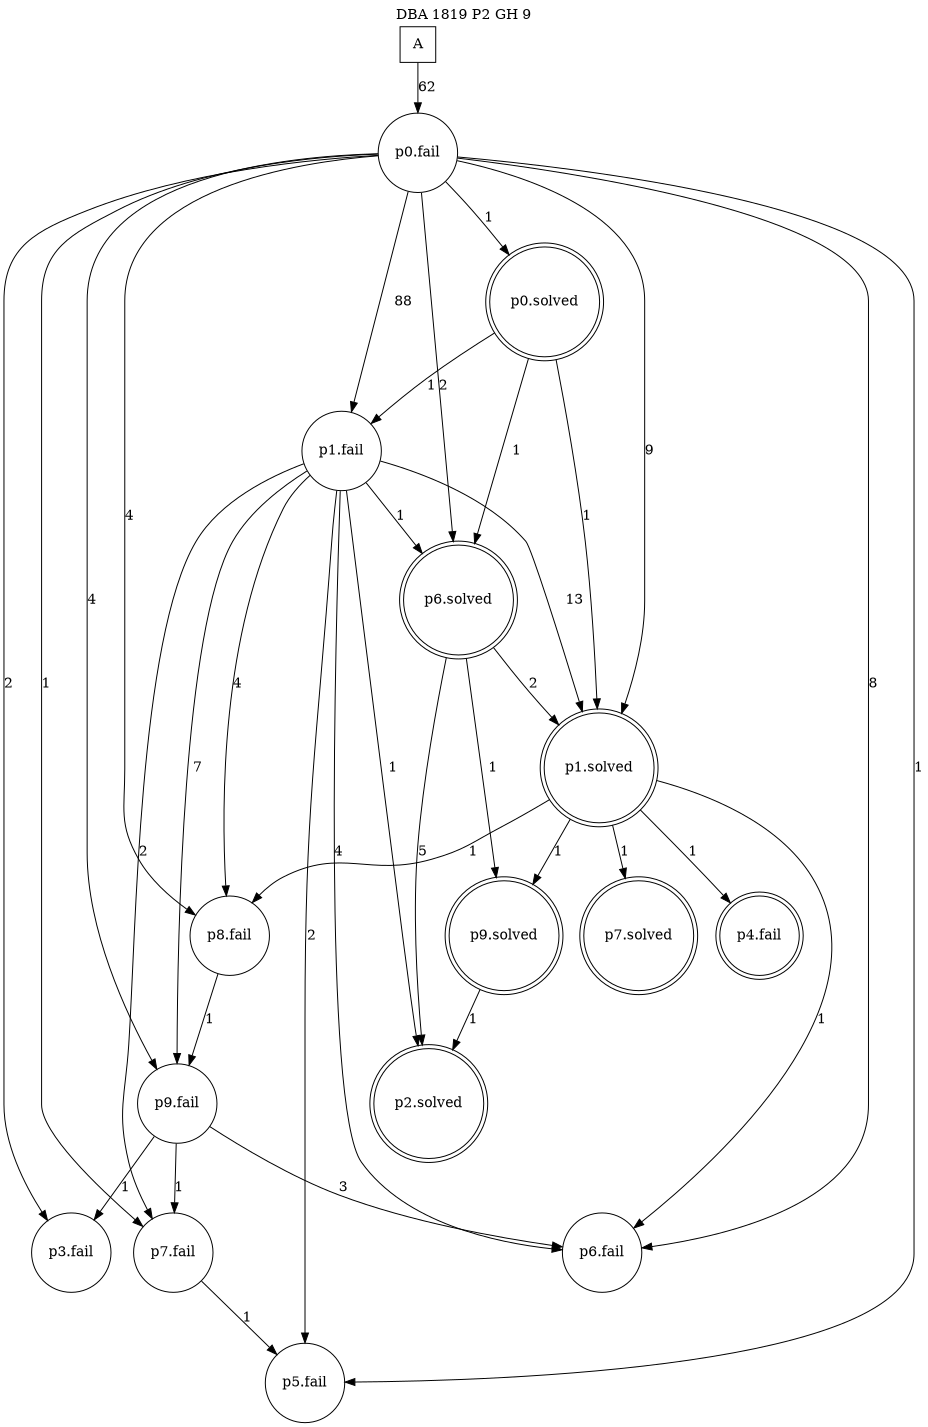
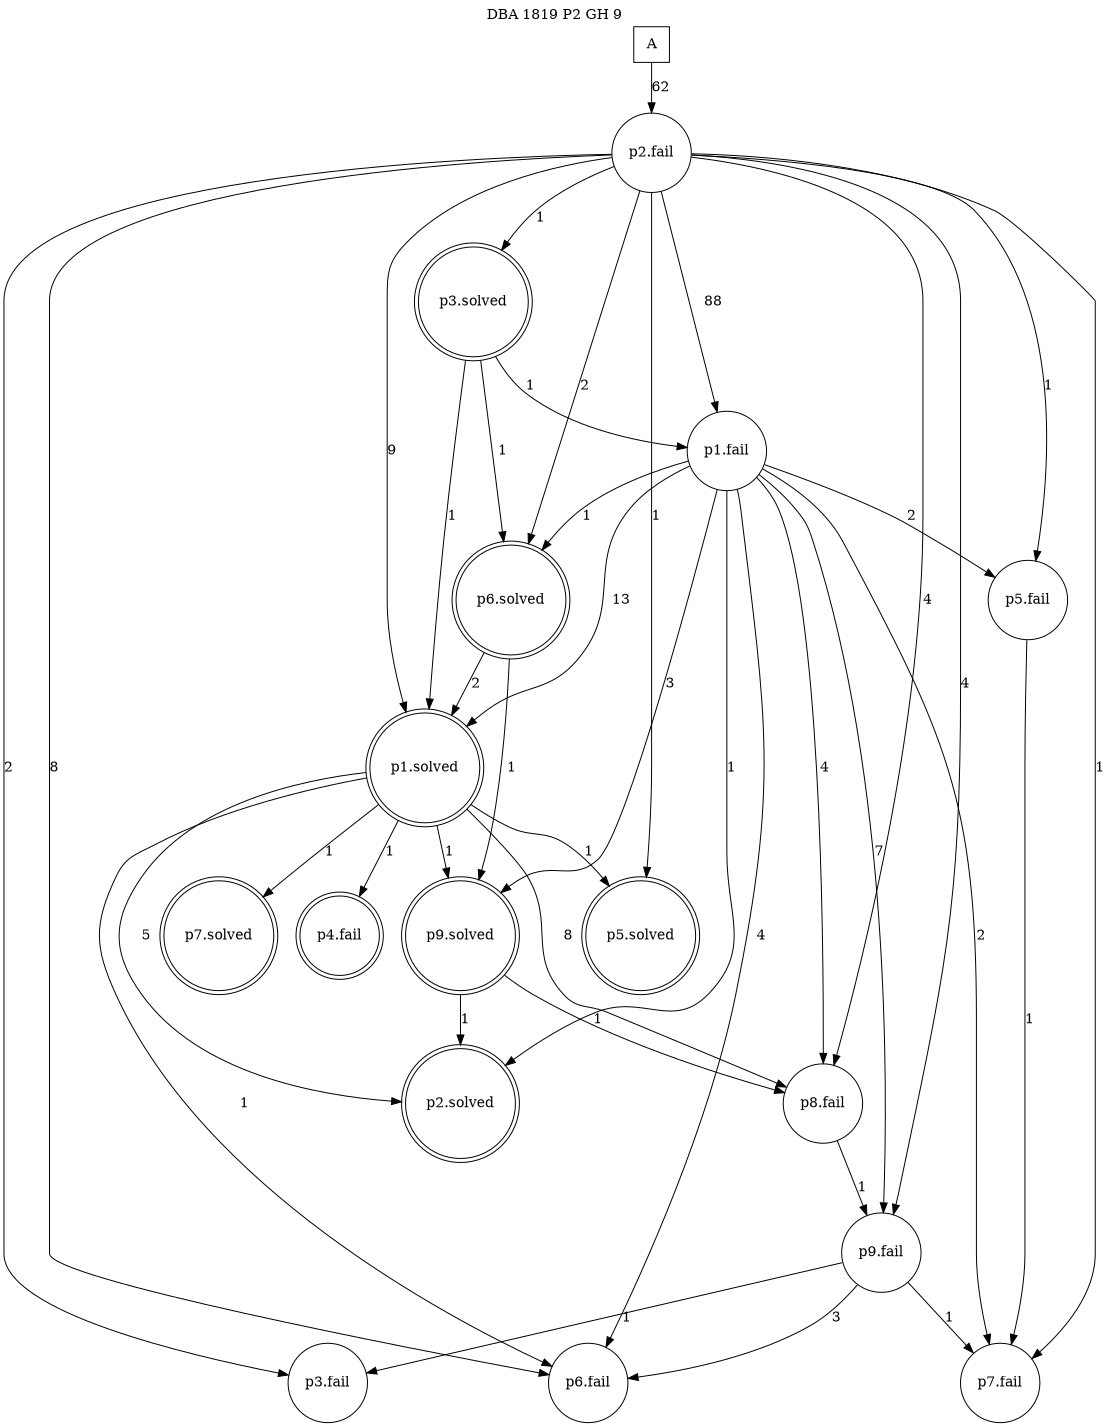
  digraph {
    label=" DBA 1819 P2 GH 9 "
    labelloc=tl
    rankdir=TB
    node [shape=circle]
    n1 [label=A shape=square]
-   n2 [label="p0.fail"]
+   n2 [label="p2.fail"]
    n3 [label="p1.fail"]
    n4 [label="p9.fail"]
    n5 [label="p3.fail"]
    n6 [label="p7.fail"]
    n7 [label="p6.fail"]
    n8 [label="p6.solved" shape=doublecircle]
    n9 [label="p1.solved" shape=doublecircle]
-   n10 [label="p0.solved" shape=doublecircle]
+   n10 [label="p3.solved" shape=doublecircle]
    n11 [label="p8.fail"]
    n12 [label="p5.fail"]
+   n13 [label="p5.solved" shape=doublecircle]
    n14 [label="p2.solved" shape=doublecircle]
    n15 [label="p9.solved" shape=doublecircle]
    n16 [label="p7.solved" shape=doublecircle]
    n17 [label="p4.fail" shape=doublecircle]
    n1 -> n2 [label=62]
    n2 -> n3 [label=88]
    n2 -> n4 [label=4]
    n2 -> n5 [label=2]
    n2 -> n6 [label=1]
    n2 -> n7 [label=8]
    n2 -> n8 [label=2]
    n2 -> n9 [label=9]
    n2 -> n10 [label=1]
    n2 -> n11 [label=4]
    n2 -> n12 [label=1]
+   n2 -> n13 [label=1]
    n3 -> n4 [label=7]
    n3 -> n6 [label=2]
    n3 -> n7 [label=4]
    n3 -> n8 [label=1]
    n3 -> n9 [label=13]
    n3 -> n11 [label=4]
    n3 -> n12 [label=2]
    n3 -> n14 [label=1]
+   n3 -> n15 [label=3]
    n4 -> n5 [label=1]
    n4 -> n6 [label=1]
    n4 -> n7 [label=3]
    n8 -> n9 [label=2]
    n8 -> n15 [label=1]
    n9 -> n7 [label=1]
-   n9 -> n11 [label=1]
-   n8 -> n14 [label=5]
+   n9 -> n11 [label=8]
+   n9 -> n13 [label=1]
+   n9 -> n14 [label=5]
    n9 -> n15 [label=1]
    n9 -> n16 [label=1]
    n9 -> n17 [label=1]
    n10 -> n3 [label=1]
    n10 -> n8 [label=1]
    n10 -> n9 [label=1]
    n11 -> n4 [label=1]
-   n6 -> n12 [label=1]
+   n12 -> n6 [label=1]
+   n15 -> n11 [label=1]
    n15 -> n14 [label=1]
  }
